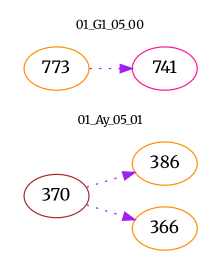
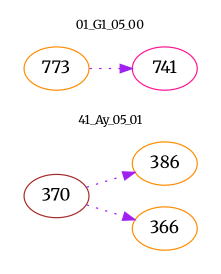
  digraph {
    fontname=Merriweather
    rankdir=LR
    node [color=darkorange fontname=Merriweather]
    edge [color=purple fontname=Merriweather style=dotted]
    n1 [color=brown label=370]
    n2 [label=366]
    n3 [label=386]
    n4 [label=773]
    n5 [color=deeppink label=741]
    subgraph cluster_1 {
      color=white
      fontsize=10
-     label="01_Ay_05_01"
+     label="41_Ay_05_01"
      n1
      n2
      n3
    }
    subgraph cluster_2 {
      color=white
      fontsize=10
      label="01_G1_05_00"
      n4
      n5
    }
    n1 -> n2
    n1 -> n3
    n4 -> n5
  }
